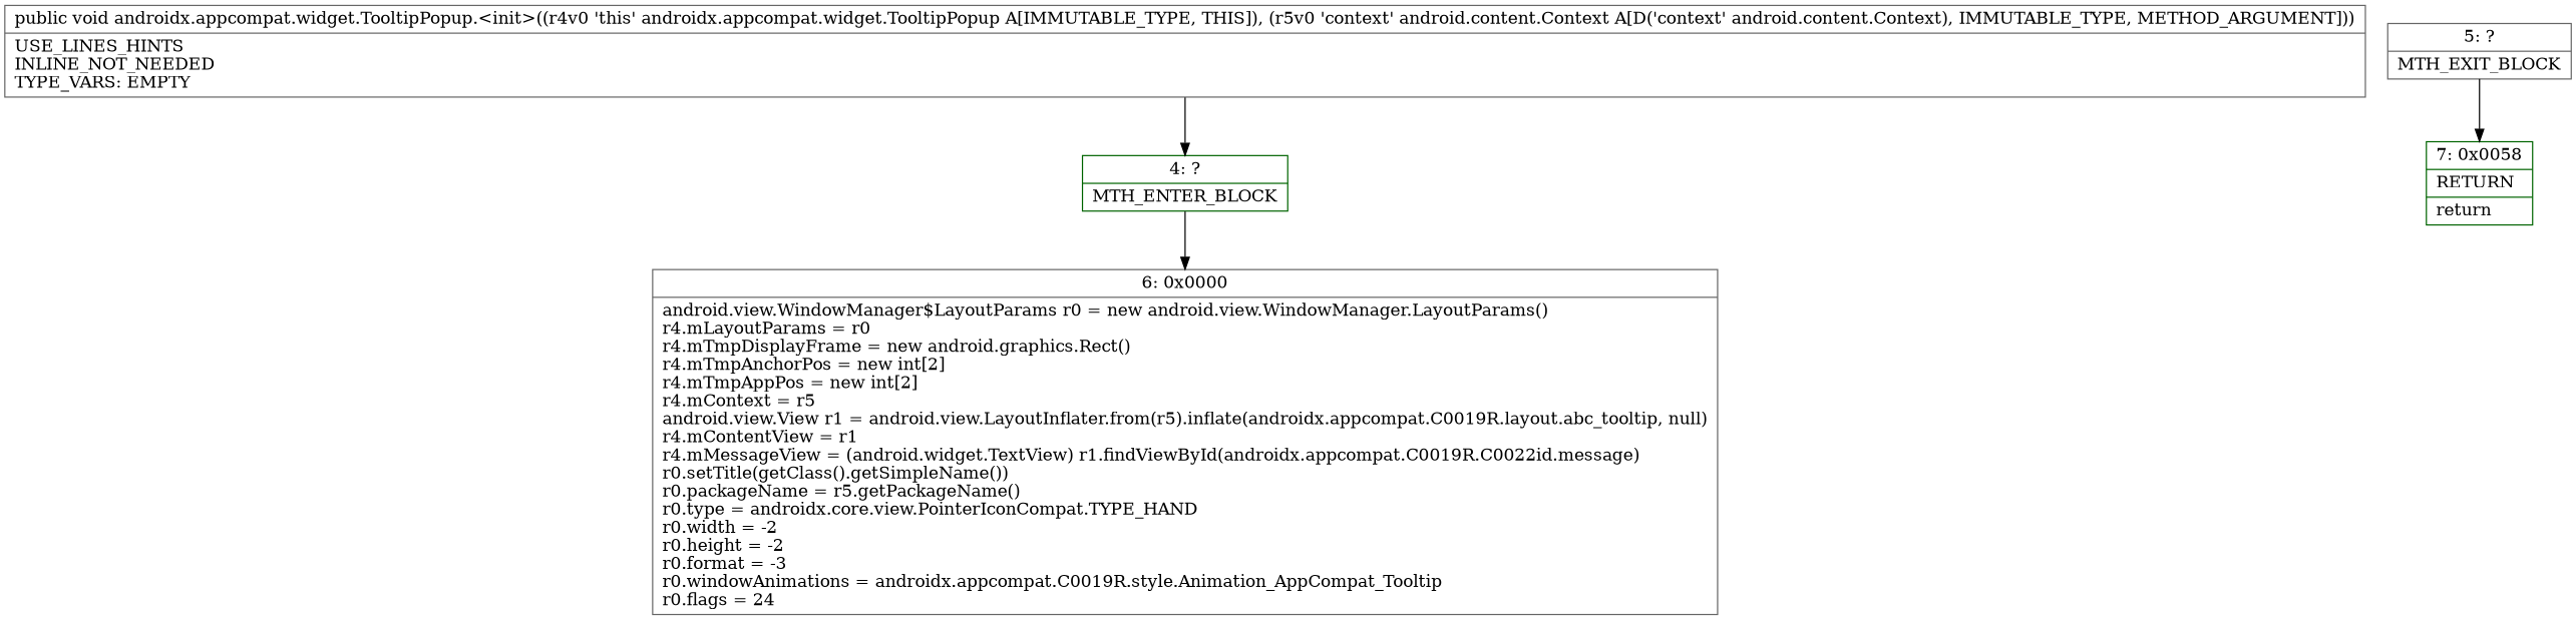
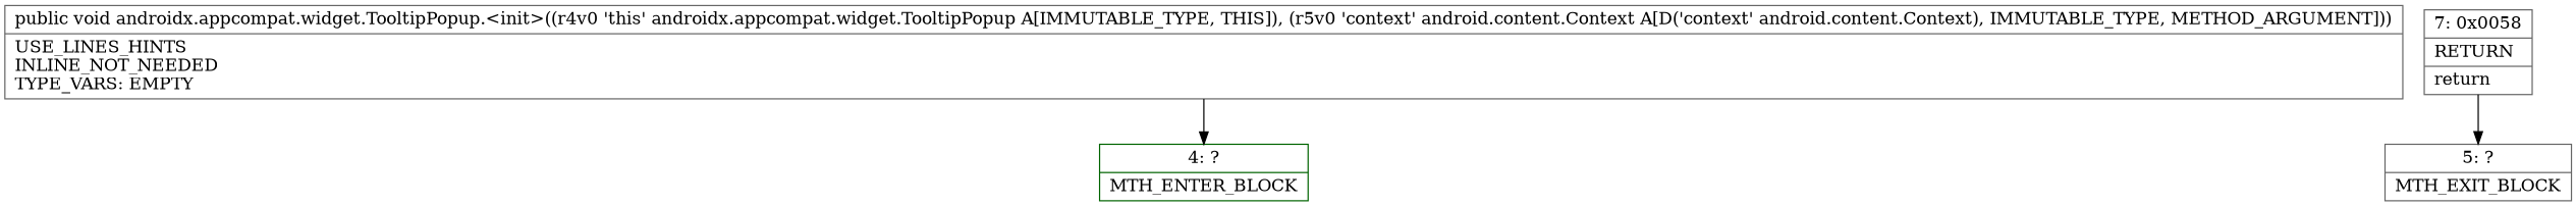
  digraph {
    node [color=gray40 shape=record]
    n1 [color=darkgreen label="{4\:\ ?|MTH_ENTER_BLOCK\l}"]
-   n2 [label="{6\:\ 0x0000|android.view.WindowManager$LayoutParams r0 = new android.view.WindowManager.LayoutParams()\lr4.mLayoutParams = r0\lr4.mTmpDisplayFrame = new android.graphics.Rect()\lr4.mTmpAnchorPos = new int[2]\lr4.mTmpAppPos = new int[2]\lr4.mContext = r5\landroid.view.View r1 = android.view.LayoutInflater.from(r5).inflate(androidx.appcompat.C0019R.layout.abc_tooltip, null)\lr4.mContentView = r1\lr4.mMessageView = (android.widget.TextView) r1.findViewById(androidx.appcompat.C0019R.C0022id.message)\lr0.setTitle(getClass().getSimpleName())\lr0.packageName = r5.getPackageName()\lr0.type = androidx.core.view.PointerIconCompat.TYPE_HAND\lr0.width = \-2\lr0.height = \-2\lr0.format = \-3\lr0.windowAnimations = androidx.appcompat.C0019R.style.Animation_AppCompat_Tooltip\lr0.flags = 24\l}"]
-   n3 [color=darkgreen label="{7\:\ 0x0058|RETURN\l|return\l}"]
+   n3 [label="{7\:\ 0x0058|RETURN\l|return\l}"]
    n4 [label="{5\:\ ?|MTH_EXIT_BLOCK\l}"]
    n5 [label="{public void androidx.appcompat.widget.TooltipPopup.\<init\>((r4v0 'this' androidx.appcompat.widget.TooltipPopup A[IMMUTABLE_TYPE, THIS]), (r5v0 'context' android.content.Context A[D('context' android.content.Context), IMMUTABLE_TYPE, METHOD_ARGUMENT]))  | USE_LINES_HINTS\lINLINE_NOT_NEEDED\lTYPE_VARS: EMPTY\l}"]
-   n1 -> n2
-   n4 -> n3
+   n3 -> n4
    n5 -> n1
  }
